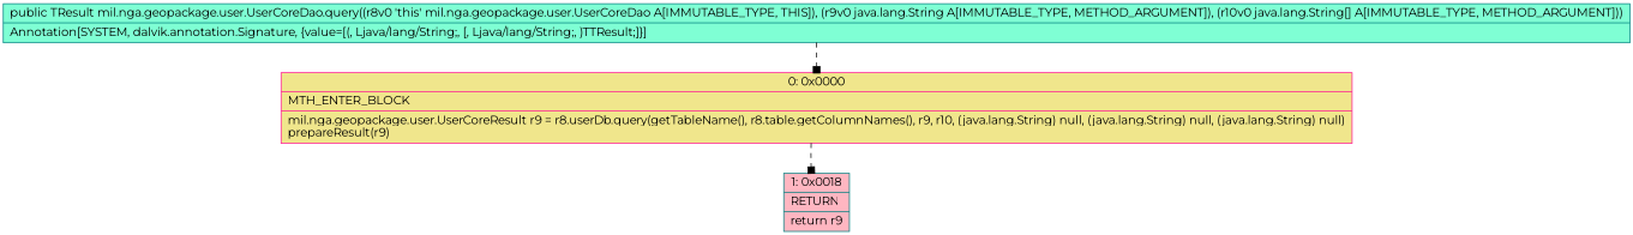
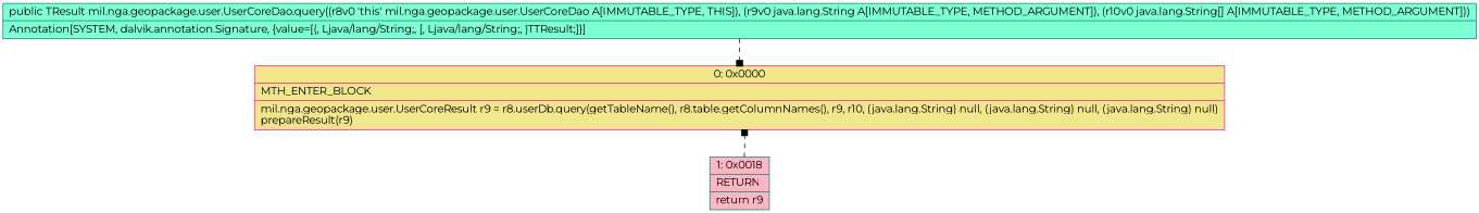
  digraph {
    fontname=Montserrat
    node [shape=record style=filled color=teal fontname=Montserrat]
    edge [style=dashed arrowhead=box fontname=Montserrat]
    n1 [label="{0\:\ 0x0000|MTH_ENTER_BLOCK\l|mil.nga.geopackage.user.UserCoreResult r9 = r8.userDb.query(getTableName(), r8.table.getColumnNames(), r9, r10, (java.lang.String) null, (java.lang.String) null, (java.lang.String) null)\lprepareResult(r9)\l}" fillcolor=khaki color=deeppink]
    n2 [label="{1\:\ 0x0018|RETURN\l|return r9\l}" fillcolor=lightpink]
    n3 [label="{public TResult mil.nga.geopackage.user.UserCoreDao.query((r8v0 'this' mil.nga.geopackage.user.UserCoreDao A[IMMUTABLE_TYPE, THIS]), (r9v0 java.lang.String A[IMMUTABLE_TYPE, METHOD_ARGUMENT]), (r10v0 java.lang.String[] A[IMMUTABLE_TYPE, METHOD_ARGUMENT]))  | Annotation[SYSTEM, dalvik.annotation.Signature, \{value=[(, Ljava\/lang\/String;, [, Ljava\/lang\/String;, )TTResult;]\}]\l}" fillcolor=aquamarine]
-   n1 -> n2
+   n2 -> n1
    n3 -> n1
  }
